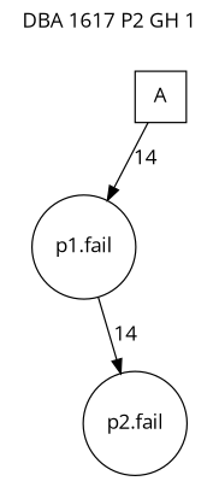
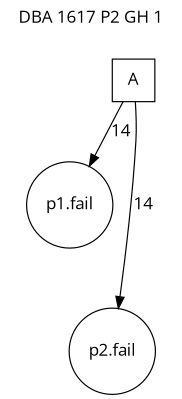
  digraph {
    fontname="Open Sans"
    label=" DBA 1617 P2 GH 1 "
    labelloc=tl
    rankdir=TB
    node [fontname="Open Sans" shape=circle]
    edge [fontname="Open Sans"]
    n1 [label=A shape=square]
    n2 [label="p1.fail"]
    n3 [label="p2.fail"]
    n1 -> n2 [label=14]
-   n2 -> n3 [label=14]
+   n1 -> n3 [label=14]
  }
